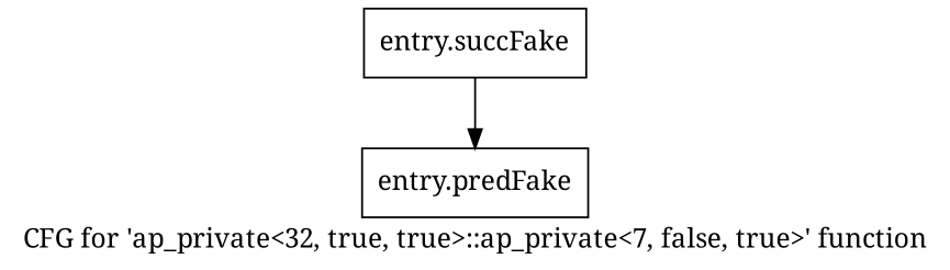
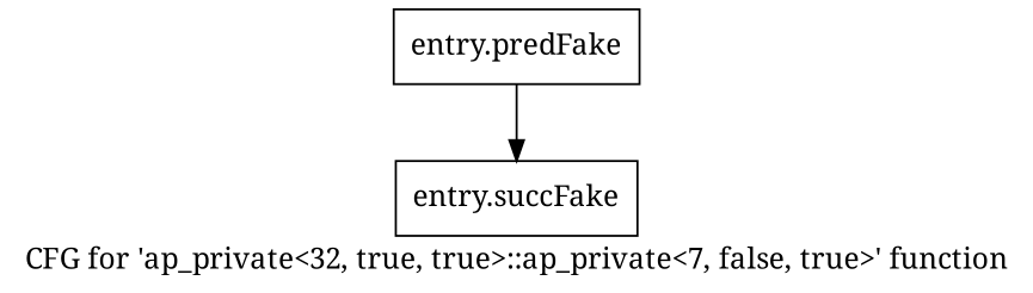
  digraph {
    label="CFG for 'ap_private\<32, true, true\>::ap_private\<7, false, true\>' function"
    fontname="Noto Serif"
    node [shape=record fontname="Noto Serif"]
    n1 [label="{entry.predFake}"]
    n2 [filename="/home/omerfaruk/tools/Xilinx/Vitis_HLS/2023.2/include/etc/ap_private.h" label="{entry.succFake}" linenumber=1700]
-   n2 -> n1 [execusionnum=2 filename="/home/omerfaruk/tools/Xilinx/Vitis_HLS/2023.2/include/etc/ap_private.h" fontname="Noto Serif"]
+   n1 -> n2 [execusionnum=2 filename="/home/omerfaruk/tools/Xilinx/Vitis_HLS/2023.2/include/etc/ap_private.h" fontname="Noto Serif"]
  }
